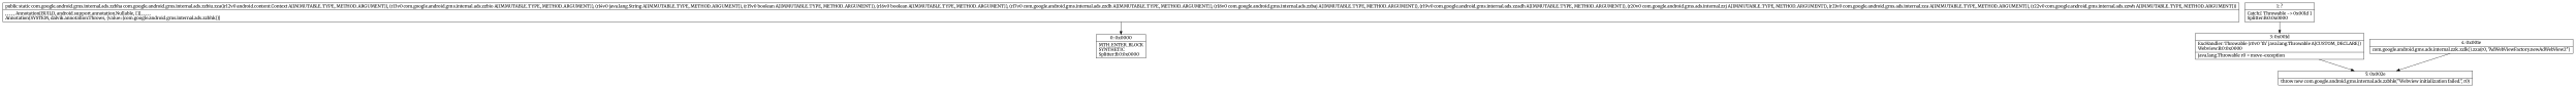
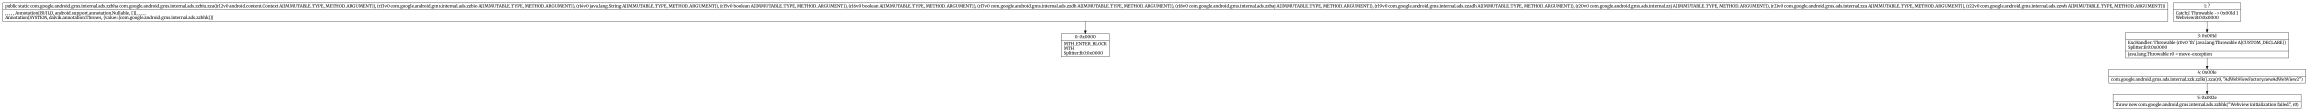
  digraph {
    fontname=Merriweather
    node [fontname=Merriweather shape=record]
    edge [fontname=Merriweather]
-   n1 [label="{0\:\ 0x0000|MTH_ENTER_BLOCK\lSYNTHETIC\lSplitter:B:0:0x0000\l}"]
-   n2 [label="{1\:\ ?|Catch:\{ Throwable \-\> 0x001d \}\lSplitter:B:0:0x0000\l}"]
-   n3 [label="{3\:\ 0x001d|ExcHandler: Throwable (r0v0 'th' java.lang.Throwable A[CUSTOM_DECLARE])\lWebview:B:0:0x0000\l|java.lang.Throwable r0 = move\-exception\l}"]
+   n1 [label="{0\:\ 0x0000|MTH_ENTER_BLOCK\lMTH\lSplitter:B:0:0x0000\l}"]
+   n2 [label="{1\:\ ?|Catch:\{ Throwable \-\> 0x001d \}\lWebview:B:0:0x0000\l}"]
+   n3 [label="{3\:\ 0x001d|ExcHandler: Throwable (r0v0 'th' java.lang.Throwable A[CUSTOM_DECLARE])\lSplitter:B:0:0x0000\l|java.lang.Throwable r0 = move\-exception\l}"]
    n4 [label="{4\:\ 0x001e|com.google.android.gms.ads.internal.zzk.zzlk().zza(r0, \"AdWebViewFactory.newAdWebView2\")\l}"]
    n5 [label="{5\:\ 0x002e|throw new com.google.android.gms.internal.ads.zzbhk(\"Webview initialization failed.\", r0)\l}"]
    n6 [label="{public static com.google.android.gms.internal.ads.zzbha com.google.android.gms.internal.ads.zzbiu.zza((r12v0 android.content.Context A[IMMUTABLE_TYPE, METHOD_ARGUMENT]), (r13v0 com.google.android.gms.internal.ads.zzbio A[IMMUTABLE_TYPE, METHOD_ARGUMENT]), (r14v0 java.lang.String A[IMMUTABLE_TYPE, METHOD_ARGUMENT]), (r15v0 boolean A[IMMUTABLE_TYPE, METHOD_ARGUMENT]), (r16v0 boolean A[IMMUTABLE_TYPE, METHOD_ARGUMENT]), (r17v0 com.google.android.gms.internal.ads.zzdh A[IMMUTABLE_TYPE, METHOD_ARGUMENT]), (r18v0 com.google.android.gms.internal.ads.zzbaj A[IMMUTABLE_TYPE, METHOD_ARGUMENT]), (r19v0 com.google.android.gms.internal.ads.zzadh A[IMMUTABLE_TYPE, METHOD_ARGUMENT]), (r20v0 com.google.android.gms.ads.internal.zzj A[IMMUTABLE_TYPE, METHOD_ARGUMENT]), (r21v0 com.google.android.gms.ads.internal.zza A[IMMUTABLE_TYPE, METHOD_ARGUMENT]), (r22v0 com.google.android.gms.internal.ads.zzwh A[IMMUTABLE_TYPE, METHOD_ARGUMENT]))  | , , , , , Annotation[BUILD, android.support.annotation.Nullable, \{\}], , , , , \lAnnotation[SYSTEM, dalvik.annotation.Throws, \{value=[com.google.android.gms.internal.ads.zzbhk]\}]\l}"]
    n2 -> n3
-   n3 -> n5
+   n3 -> n4
    n4 -> n5
    n6 -> n1
  }
